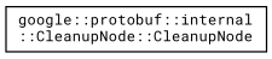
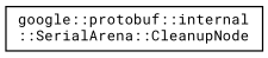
  digraph {
    rankdir=LR
    fontname="Roboto Mono"
-   n1 [color=black fillcolor=white fontname="Roboto Mono" fontsize=10 height=0.2 label="google::protobuf::internal\l::CleanupNode::CleanupNode" shape=record style=filled width=0.4]
+   n1 [color=black fillcolor=white fontname="Roboto Mono" fontsize=10 height=0.2 label="google::protobuf::internal\l::SerialArena::CleanupNode" shape=record style=filled width=0.4]
  }
